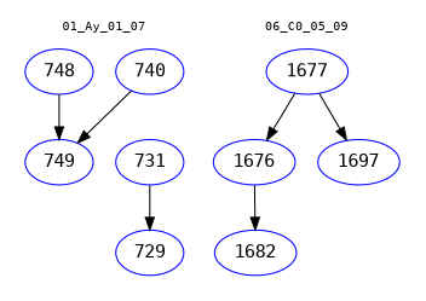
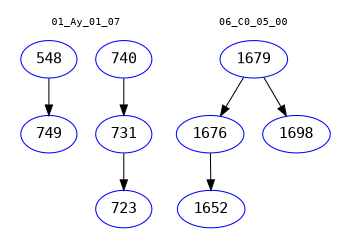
  digraph {
    fontname="DejaVu Sans Mono"
    node [color=blue fontname="DejaVu Sans Mono"]
    edge [color=black fontname="DejaVu Sans Mono"]
    n1 [label=740]
    n2 [label=731]
-   n3 [label=748]
-   n4 [label=729]
+   n3 [label=548]
+   n4 [label=723]
    n5 [label=749]
-   n6 [label=1677]
+   n6 [label=1679]
    n7 [label=1676]
-   n8 [label=1697]
-   n9 [label=1682]
+   n8 [label=1698]
+   n9 [label=1652]
    subgraph cluster_1 {
      color=white
      fontsize=10
      label="01_Ay_01_07"
      n1
      n2
      n3
      n4
      n5
    }
    subgraph cluster_2 {
      color=white
      fontsize=10
-     label="06_C0_05_09"
+     label="06_C0_05_00"
      n6
      n7
      n8
      n9
    }
-   n1 -> n5
+   n1 -> n2
    n2 -> n4
    n3 -> n5
    n6 -> n7
    n6 -> n8
    n7 -> n9
  }
